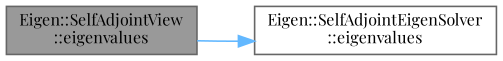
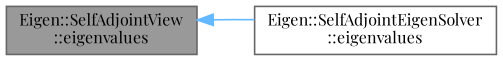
  digraph {
    rankdir=LR
    fontname="Playfair Display"
    node [fontname="Playfair Display" fontsize=10 shape=box style=filled]
    n1 [color=gray40 fillcolor=grey60 fontcolor=black height=0.2 label="Eigen::SelfAdjointView\l::eigenvalues" width=0.4]
    n2 [color=grey40 fillcolor=white height=0.2 label="Eigen::SelfAdjointEigenSolver\l::eigenvalues" width=0.4]
-   n1 -> n2 [color=steelblue1 fontname="Playfair Display" fontsize=10 labelfontname=Helvetica labelfontsize=10 style=solid]
+   n2 -> n1 [color=steelblue1 fontname="Playfair Display" fontsize=10 labelfontname=Helvetica labelfontsize=10 style=solid]
  }
